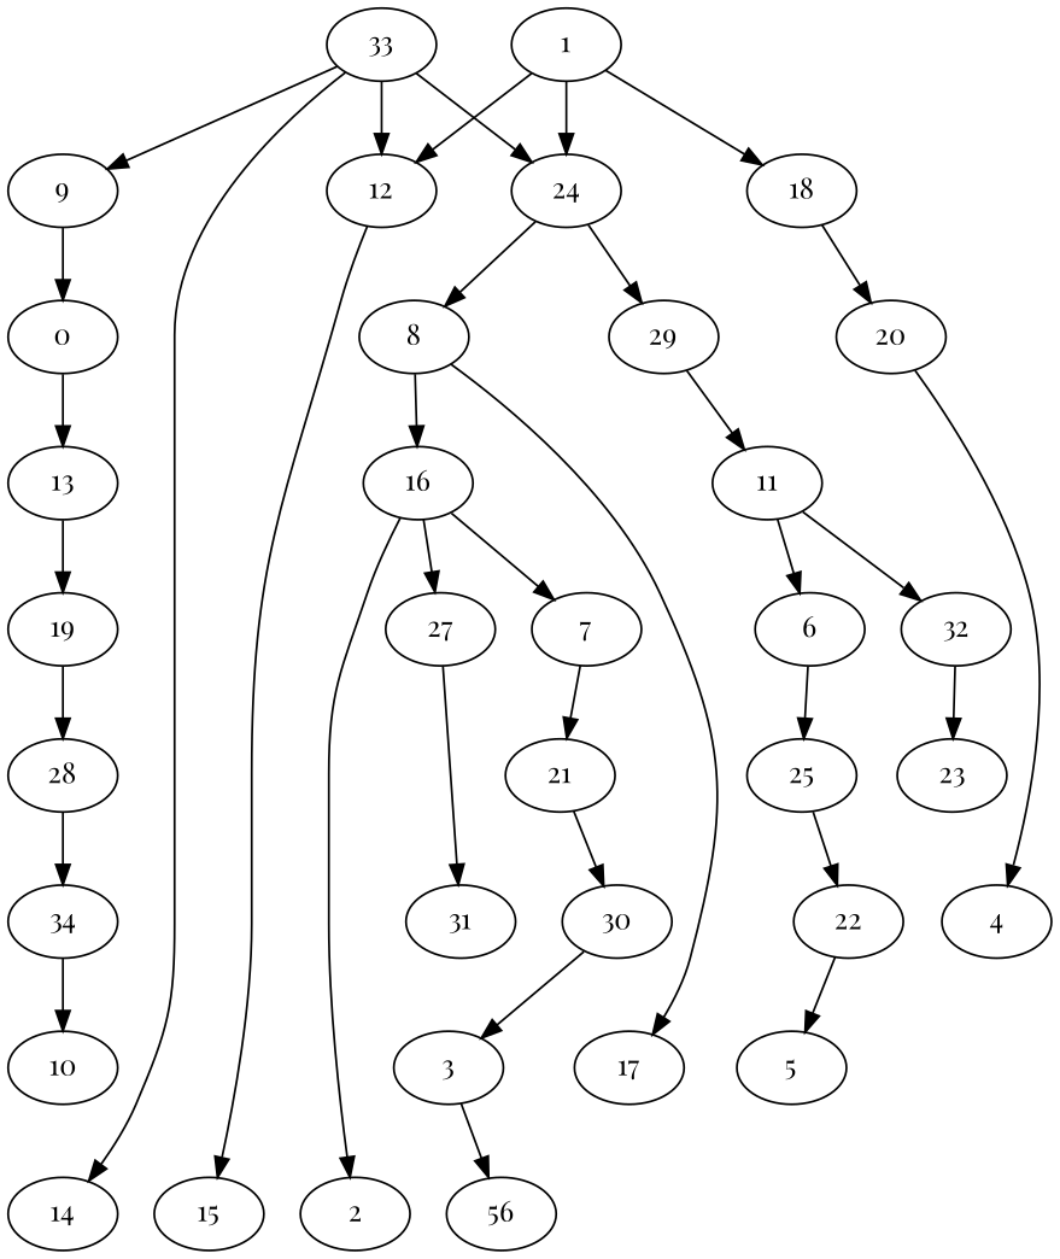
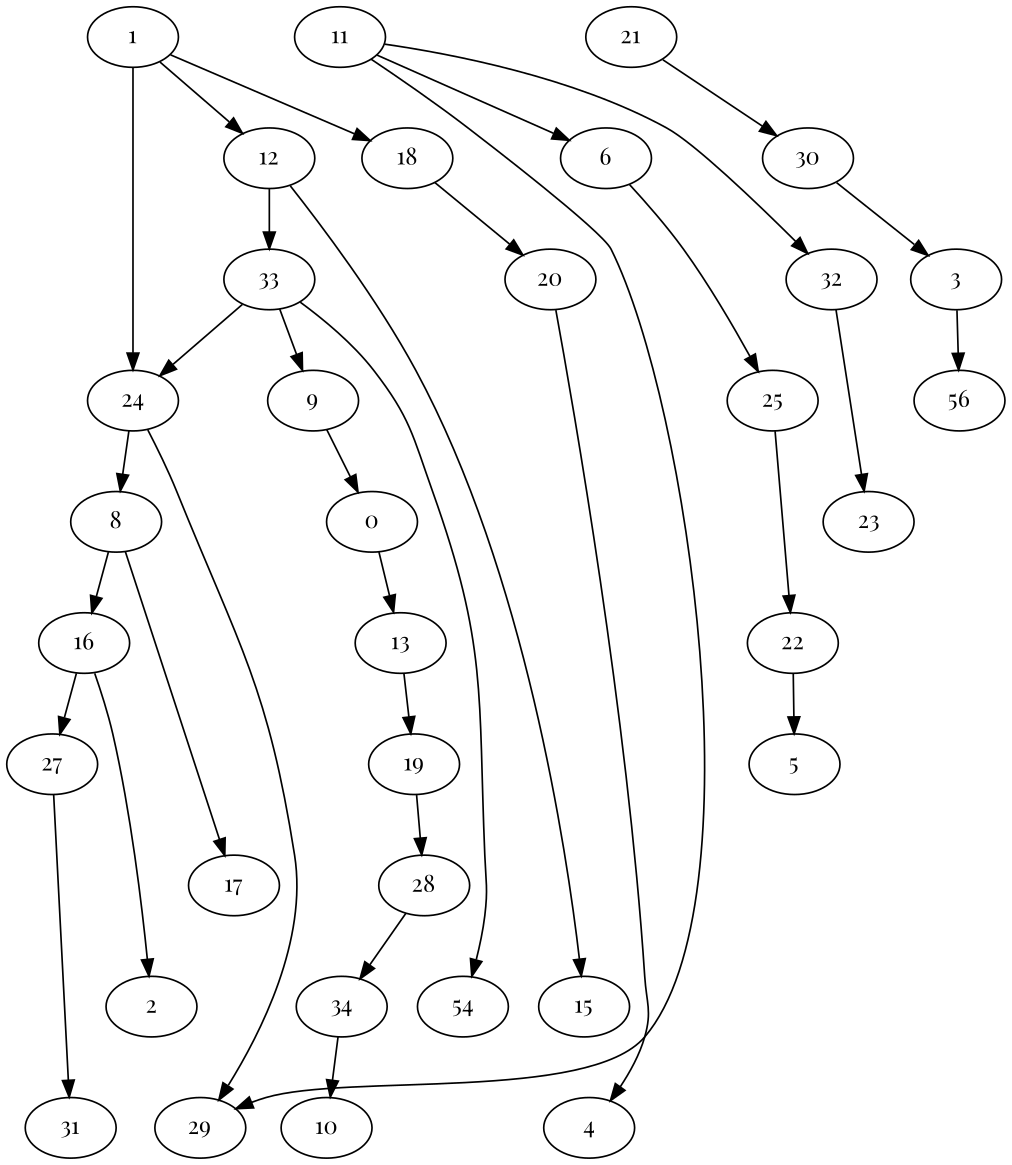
  digraph {
    fontname="Playfair Display"
    node [fontname="Playfair Display"]
    edge [fontname="Playfair Display" weight=0]
    0
    13
    19
    1
    12
    18
    24
    15
    20
    8
    29
    n12 [label=56]
    3
    6
    25
    22
-   7
    21
    30
    16
    17
    2
    27
    9
    11
    32
    23
    28
    31
    4
    34
    5
    10
    33
-   14
+   14 [label=54]
    0 -> 13
    13 -> 19
    19 -> 28
    1 -> 12
    1 -> 18
    1 -> 24 [weight=1]
    12 -> 15
    18 -> 20
    24 -> 8
    24 -> 29
    20 -> 4
    8 -> 16
    8 -> 17
-   29 -> 11
+   11 -> 29
    3 -> n12
    6 -> 25
    25 -> 22
    22 -> 5
-   7 -> 21
    21 -> 30
    30 -> 3
-   16 -> 7
    16 -> 2
    16 -> 27
    27 -> 31
    9 -> 0
    11 -> 6
    11 -> 32
    32 -> 23
    28 -> 34
    34 -> 10
-   33 -> 12 [weight=1]
+   12 -> 33 [weight=1]
    33 -> 24
    33 -> 9
    33 -> 14
  }
